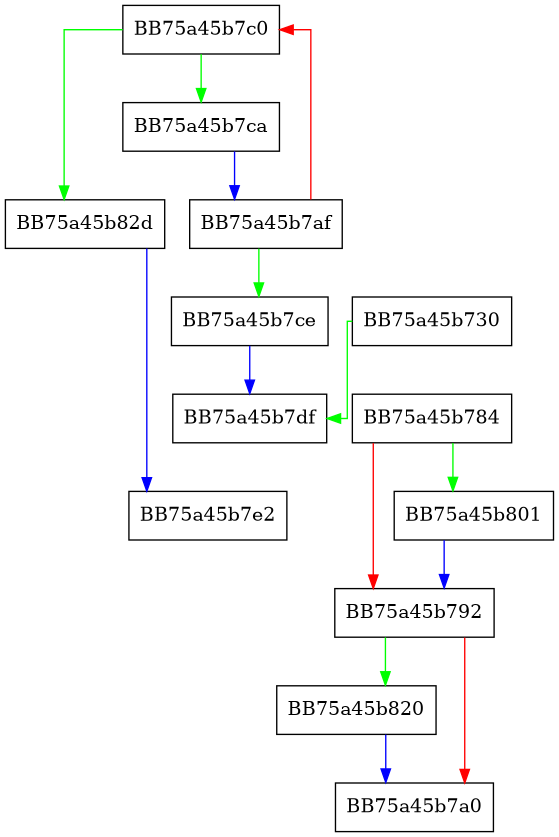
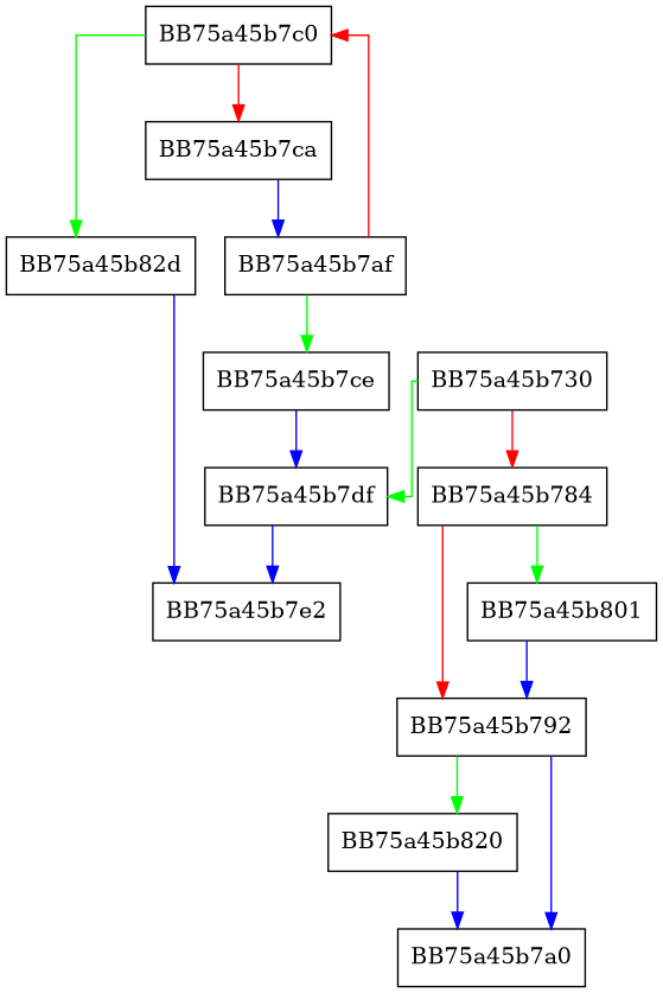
  digraph {
    splines=ortho
    node [shape=box]
    edge [color=blue]
    BB75a45b730
    BB75a45b7df
    BB75a45b784
    BB75a45b7e2
    BB75a45b801
    BB75a45b792
    BB75a45b820
    BB75a45b7a0
    BB75a45b7af
    BB75a45b7ce
    BB75a45b7c0
    BB75a45b82d
    BB75a45b7ca
    BB75a45b730 -> BB75a45b7df [color=green]
+   BB75a45b730 -> BB75a45b784 [color=red]
+   BB75a45b7df -> BB75a45b7e2
    BB75a45b784 -> BB75a45b801 [color=green]
    BB75a45b784 -> BB75a45b792 [color=red]
    BB75a45b801 -> BB75a45b792
    BB75a45b792 -> BB75a45b820 [color=green]
-   BB75a45b792 -> BB75a45b7a0 [color=red]
+   BB75a45b792 -> BB75a45b7a0
    BB75a45b820 -> BB75a45b7a0
    BB75a45b7af -> BB75a45b7ce [color=green]
    BB75a45b7af -> BB75a45b7c0 [color=red]
    BB75a45b7ce -> BB75a45b7df
    BB75a45b7c0 -> BB75a45b82d [color=green]
-   BB75a45b7c0 -> BB75a45b7ca [color=green]
+   BB75a45b7c0 -> BB75a45b7ca [color=red]
    BB75a45b82d -> BB75a45b7e2
    BB75a45b7ca -> BB75a45b7af
  }
